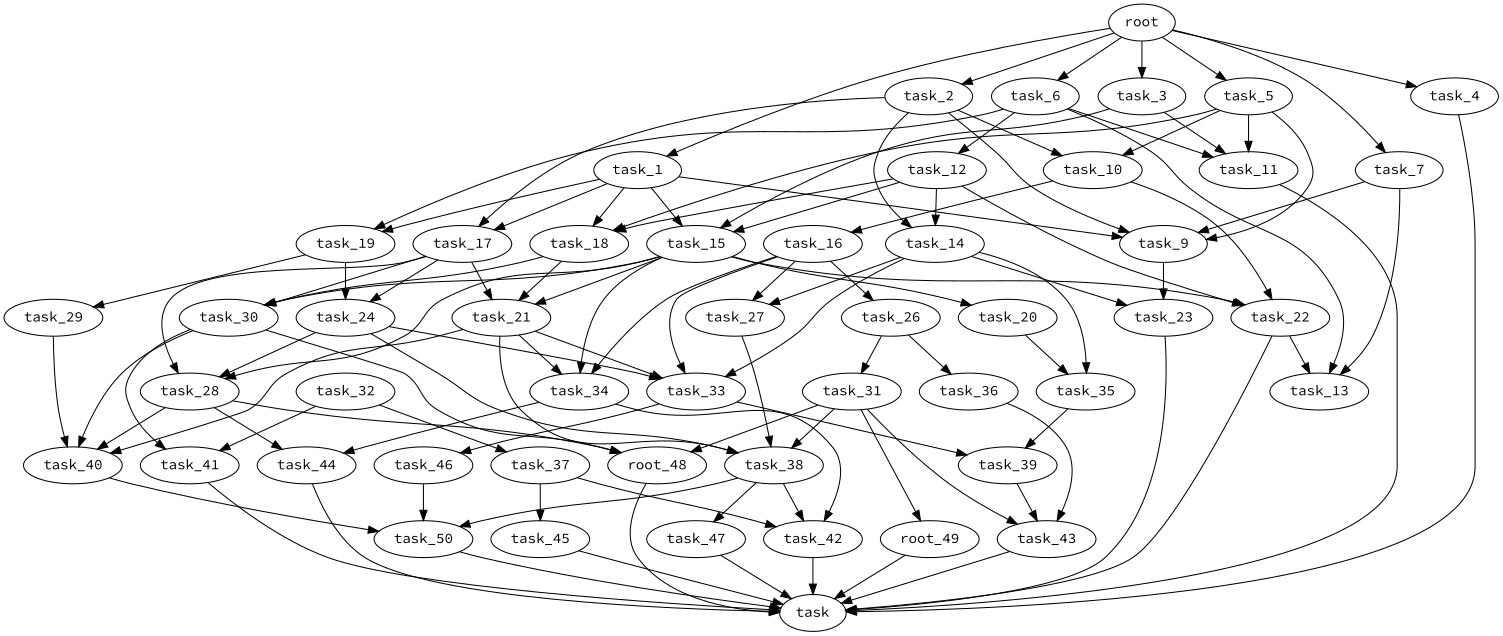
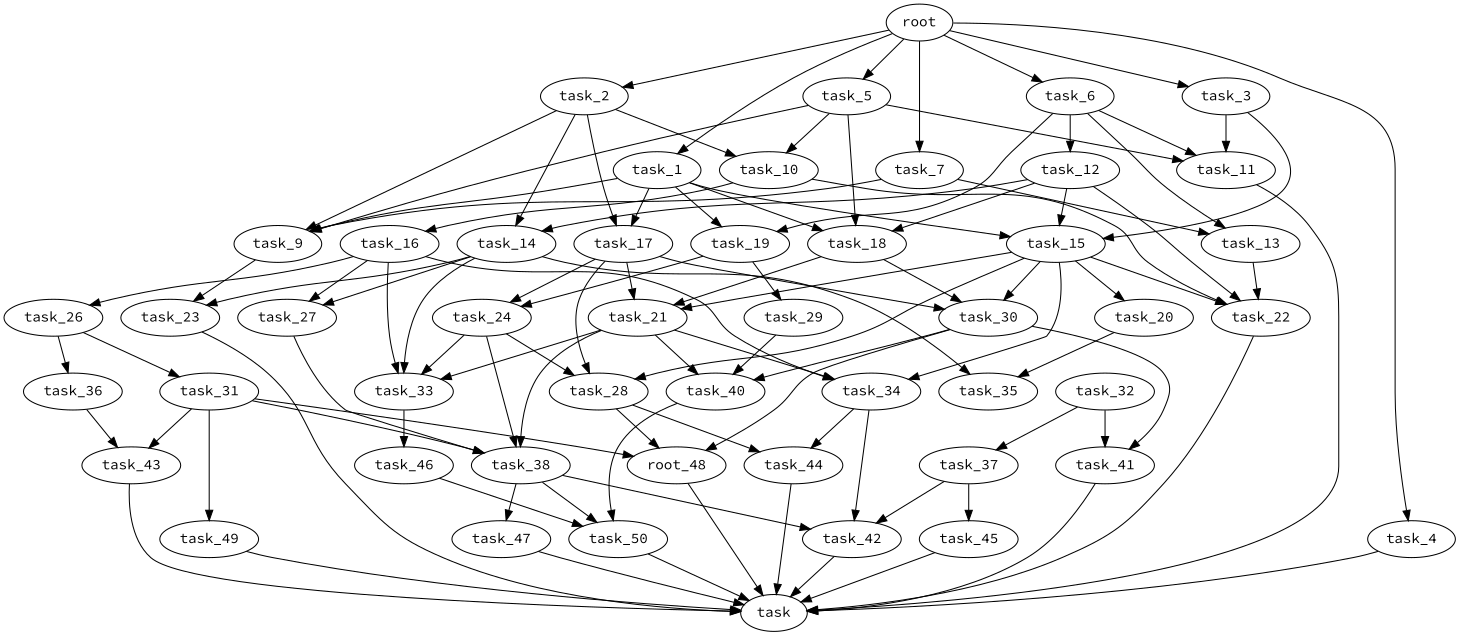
  digraph {
    fontname="Source Code Pro"
    node [fontname="Source Code Pro"]
    edge [fontname="Source Code Pro"]
    task_27
    task_38
    task_42
    task_50
    task_47
    task_6
    task_12
    task_11
    task_19
    task_13
    task_14
    task_22
    task_18
    task_15
    n15 [label=task]
    task_24
    task_29
    task_31
    n19 [label=root_48]
-   task_49 [label=root_49]
+   task_49
    task_43
    task_33
    task_23
    task_35
    task_21
    task_30
    task_28
    task_34
    task_20
    task_40
    task_44
-   task_39
    task_46
    task_2
    task_9
    task_10
    task_17
    task_16
    root
    task_7
    task_5
    task_3
    task_4
    task_1
    task_26
    task_41
    task_45
    task_37
    task_32
    task_36
    task_27 -> task_38
    task_38 -> task_42
    task_38 -> task_50
    task_38 -> task_47
    task_42 -> n15
    task_50 -> n15
    task_47 -> n15
    task_6 -> task_12
    task_6 -> task_11
    task_6 -> task_19
    task_6 -> task_13
    task_12 -> task_14
    task_12 -> task_22
    task_12 -> task_18
    task_12 -> task_15
    task_11 -> n15
    task_19 -> task_24
    task_19 -> task_29
-   task_22 -> task_13
+   task_13 -> task_22
    task_14 -> task_27
    task_14 -> task_33
    task_14 -> task_23
    task_14 -> task_35
    task_22 -> n15
    task_18 -> task_21
    task_18 -> task_30
    task_15 -> task_22
    task_15 -> task_21
    task_15 -> task_30
    task_15 -> task_28
    task_15 -> task_34
    task_15 -> task_20
    task_24 -> task_38
    task_24 -> task_33
    task_24 -> task_28
    task_29 -> task_40
    task_31 -> task_38
    task_31 -> n19
    task_31 -> task_49
    task_31 -> task_43
    n19 -> n15
    task_49 -> n15
    task_43 -> n15
-   task_33 -> task_39
    task_33 -> task_46
    task_23 -> n15
-   task_35 -> task_39
    task_21 -> task_38
    task_21 -> task_33
    task_21 -> task_34
    task_21 -> task_40
    task_30 -> n19
    task_30 -> task_40
    task_30 -> task_41
    task_28 -> n19
-   task_28 -> task_40
    task_28 -> task_44
    task_34 -> task_42
    task_34 -> task_44
    task_20 -> task_35
    task_40 -> task_50
    task_44 -> n15
-   task_39 -> task_43
    task_46 -> task_50
    task_2 -> task_14
    task_2 -> task_9
    task_2 -> task_10
    task_2 -> task_17
    task_9 -> task_23
    task_10 -> task_22
    task_10 -> task_16
    task_17 -> task_24
    task_17 -> task_21
    task_17 -> task_30
    task_17 -> task_28
    task_16 -> task_27
    task_16 -> task_33
    task_16 -> task_34
    task_16 -> task_26
    root -> task_6
    root -> task_2
    root -> task_7
    root -> task_5
    root -> task_3
    root -> task_4
    root -> task_1
    task_7 -> task_13
    task_7 -> task_9
    task_5 -> task_11
    task_5 -> task_18
    task_5 -> task_9
    task_5 -> task_10
    task_3 -> task_11
    task_3 -> task_15
    task_4 -> n15
    task_1 -> task_19
    task_1 -> task_18
    task_1 -> task_15
    task_1 -> task_9
    task_1 -> task_17
    task_26 -> task_31
    task_26 -> task_36
    task_41 -> n15
    task_45 -> n15
    task_37 -> task_42
    task_37 -> task_45
    task_32 -> task_41
    task_32 -> task_37
    task_36 -> task_43
  }
